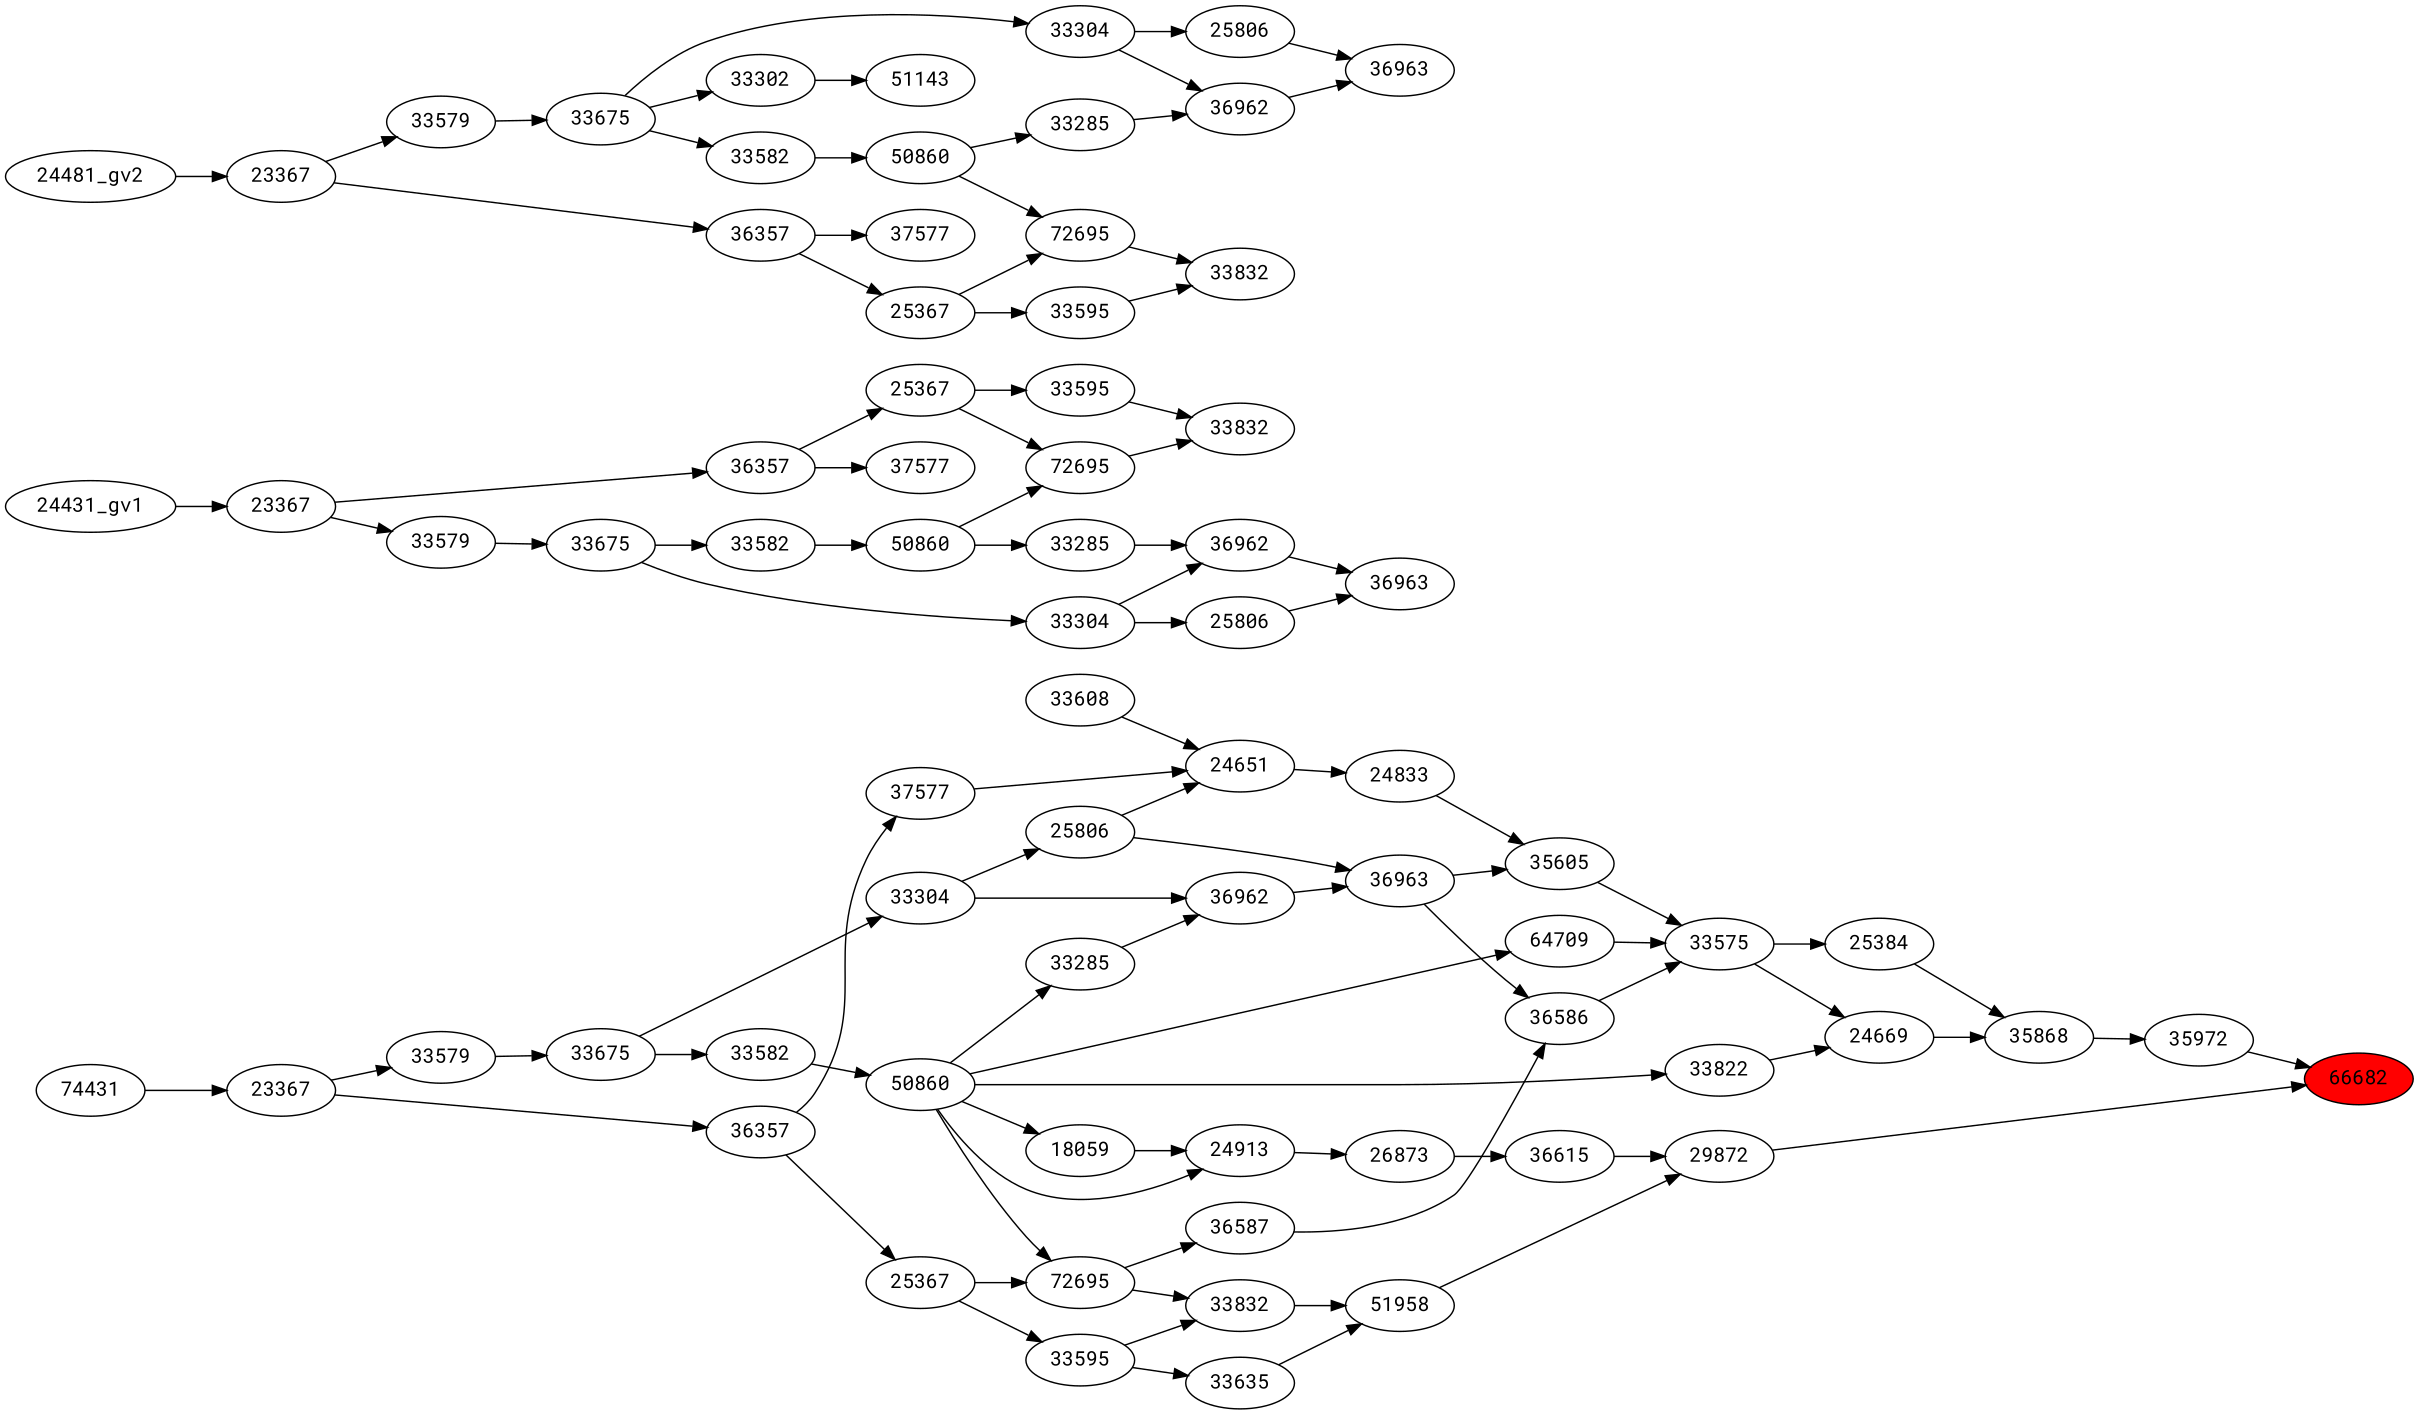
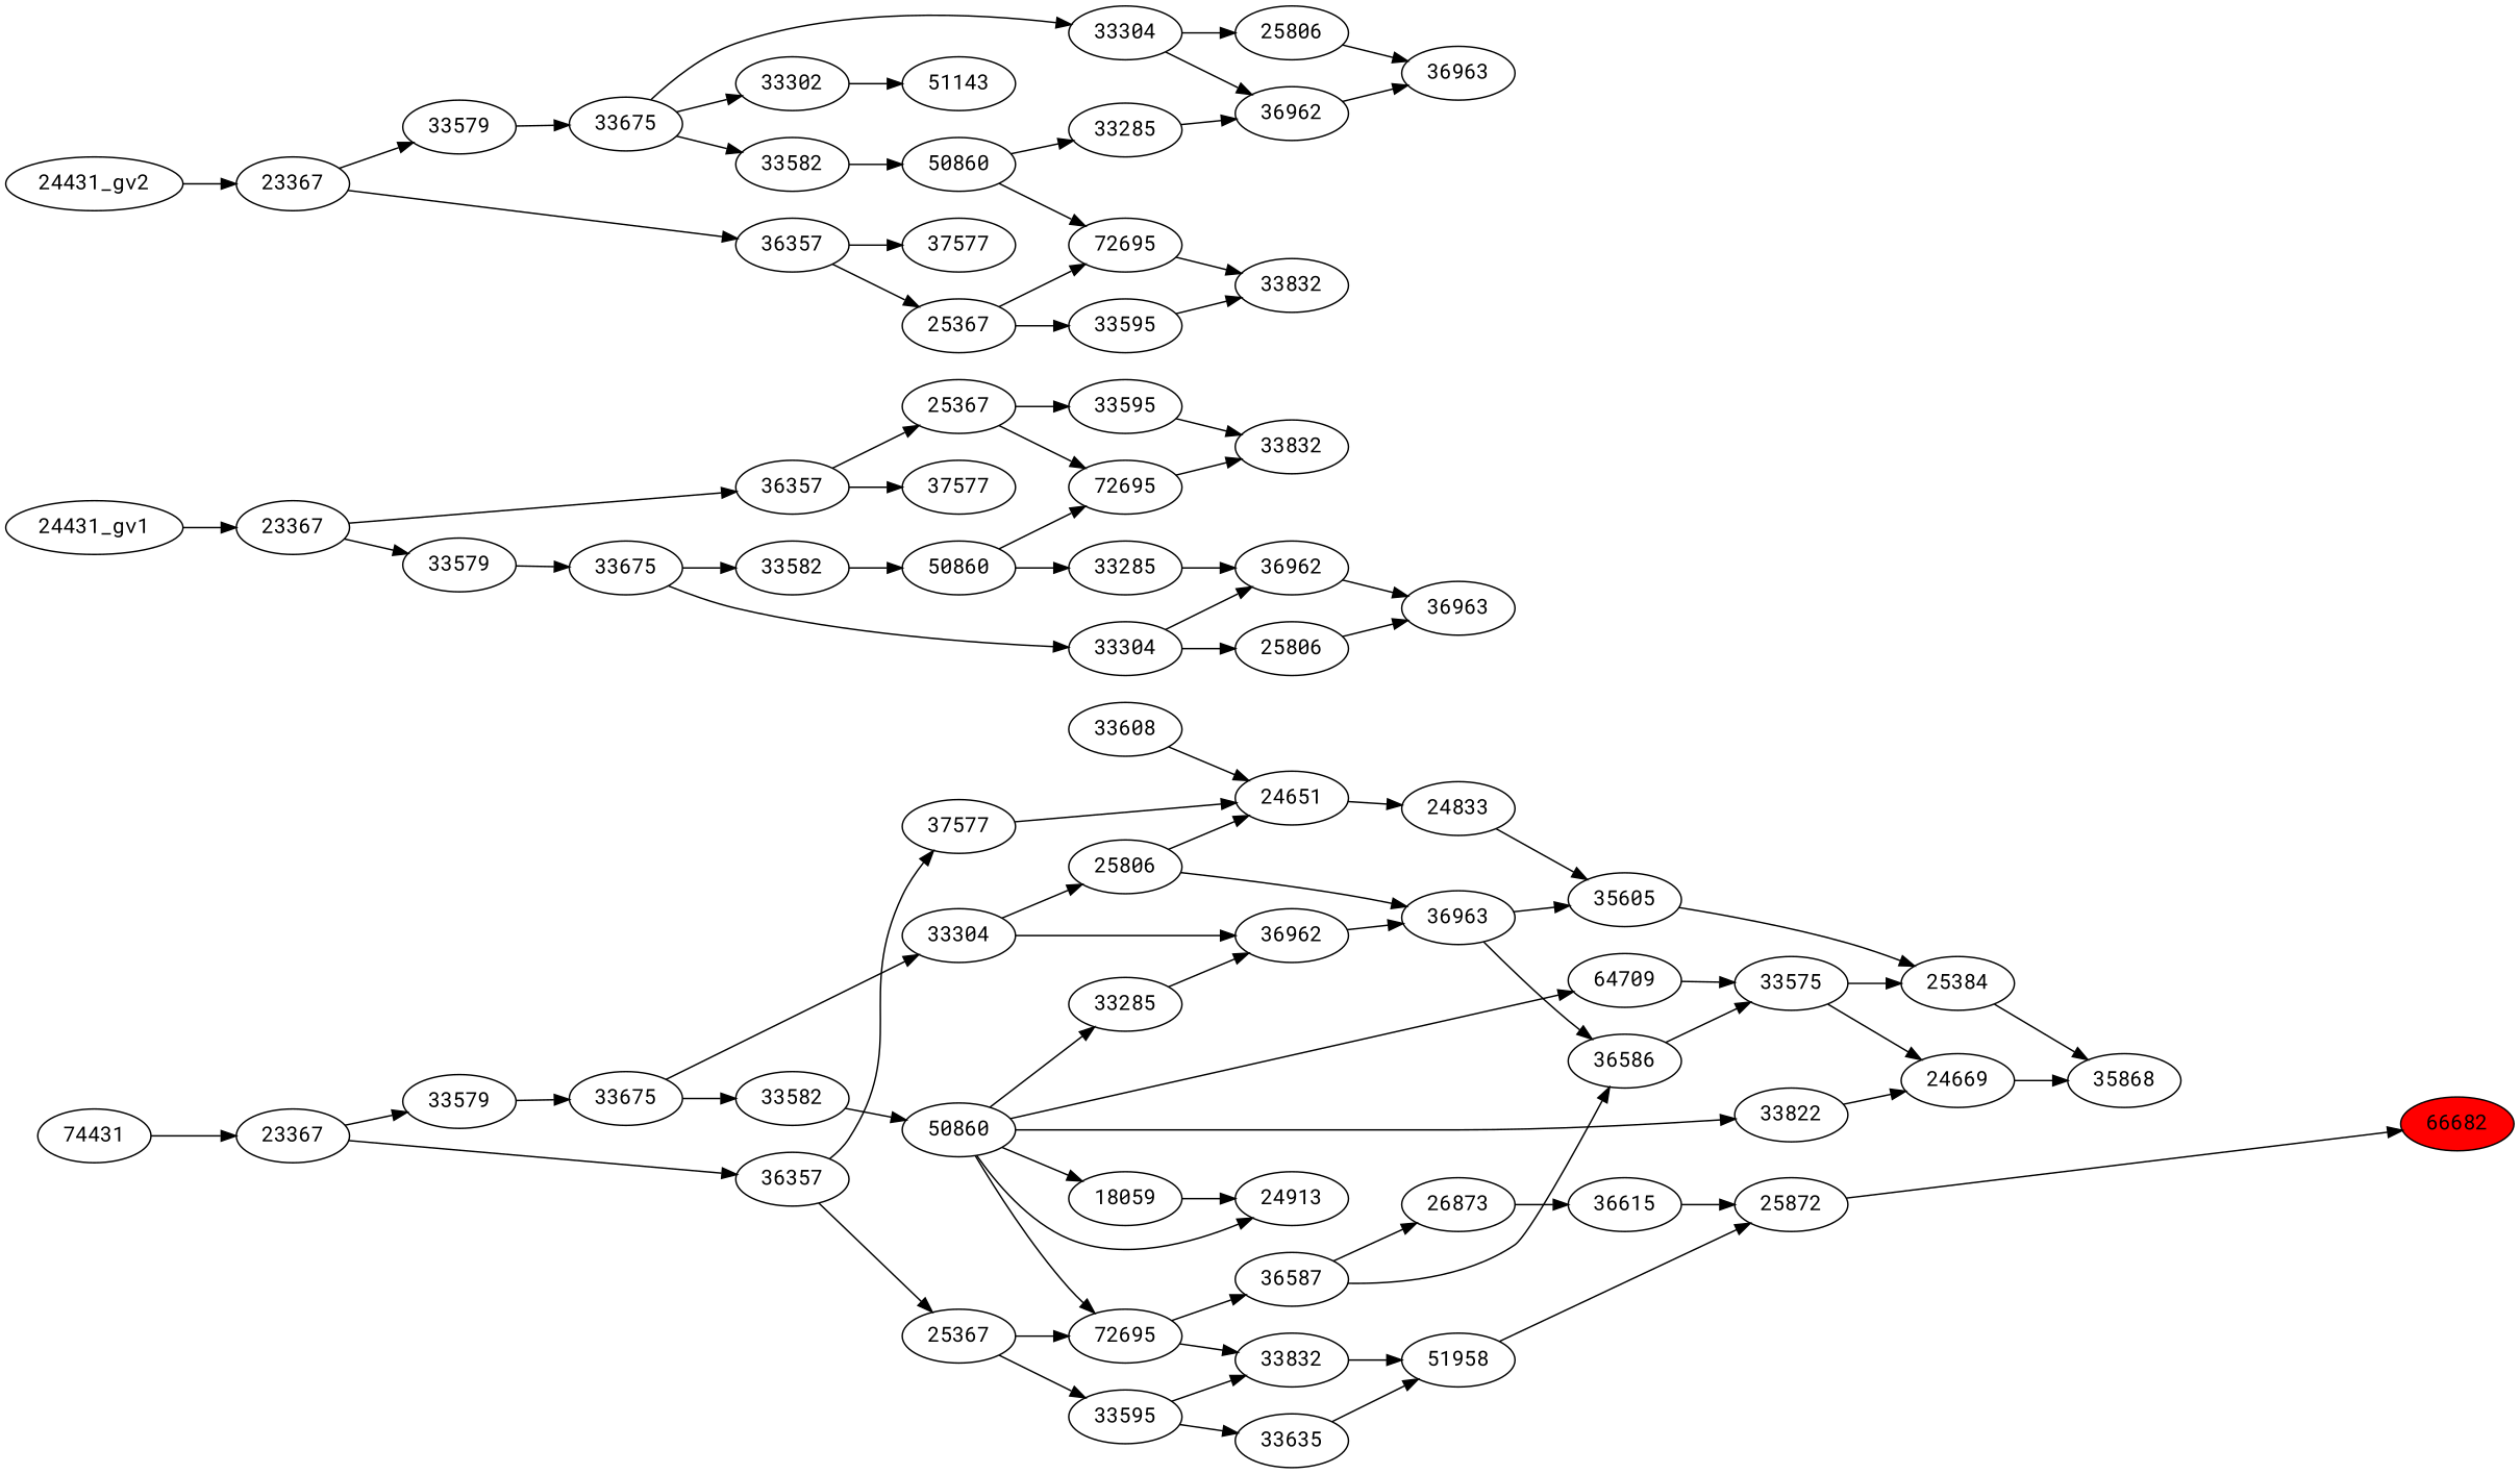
  strict digraph {
    fontname="Roboto Mono"
    rankdir=LR
    node [fontname="Roboto Mono"]
    edge [fontname="Roboto Mono"]
    n1 [fillcolor=red label=66682 style=filled]
-   n2 [label=29872]
-   n3 [label=35972]
+   n2 [label=25872]
    n4 [label=36615]
    n5 [label=51958]
    n6 [label=35868]
    n7 [label=26873]
    n8 [label=33832]
    n9 [label=33635]
    n10 [label=25384]
    n11 [label=24669]
    n12 [label=24913]
    n13 [label=72695]
    n14 [label=36587]
    n15 [label=36586]
    n16 [label=33595]
    n17 [label=33575]
    n18 [label=33822]
    n19 [label=18059]
    n20 [label=50860]
    n21 [label=64709]
    n22 [label=33285]
    n23 [label=36962]
    n24 [label=25367]
    n25 [label=35605]
    n26 [label=24651]
    n27 [label=24833]
    n28 [label=33582]
    n29 [label=36357]
    n30 [label=37577]
    n31 [label=36963]
    n32 [label=25806]
    n33 [label=33608]
    n34 [label=33675]
    n35 [label=33304]
    n36 [label=23367]
    n37 [label=33579]
    n38 [label=74431]
    n39 [label=33832]
    n40 [label=72695]
    n41 [label=33595]
    n42 [label=50860]
    n43 [label=33285]
    n44 [label=36962]
    n45 [label=25367]
    n46 [label=33582]
    n47 [label=36357]
    n48 [label=37577]
    n49 [label=33675]
    n50 [label=33304]
    n51 [label=25806]
    n52 [label=23367]
    n53 [label=33579]
    n54 [label=36963]
    "24431_gv1"
    n56 [label=36963]
    n57 [label=36962]
    n58 [label=25806]
    n59 [label=33285]
    n60 [label=33304]
    n61 [label=51143]
    n62 [label=33302]
    n63 [label=50860]
    n64 [label=72695]
    n65 [label=33832]
    n66 [label=33675]
    n67 [label=33582]
    n68 [label=33579]
    n69 [label=33595]
    n70 [label=23367]
    n71 [label=36357]
    n72 [label=37577]
    n73 [label=25367]
-   "24431_gv2" [label="24481_gv2"]
+   "24431_gv2"
    subgraph sub_1 {
      n1
      n2
-     n3
      n4
      n5
      n6
      n7
      n8
      n9
      n10
      n11
      n12
      n13
      n14
      n15
      n16
      n17
      n18
      n19
      n20
      n21
      n22
      n23
      n24
      n25
      n26
      n27
      n28
      n29
      n30
      n31
      n32
      n33
      n34
      n35
      n36
      n37
      n38
    }
    subgraph sub_2 {
      n39
      n40
      n41
      n42
      n43
      n44
      n45
      n46
      n47
      n48
      n49
      n50
      n51
      n52
      n53
      n54
      "24431_gv1"
    }
    subgraph sub_3 {
      n56
      n57
      n58
      n59
      n60
      n61
      n62
      n63
      n64
      n65
      n66
      n67
      n68
      n69
      n70
      n71
      n72
      n73
      "24431_gv2"
    }
    n2 -> n1
-   n3 -> n1
    n4 -> n2
    n5 -> n2
-   n6 -> n3
    n7 -> n4
    n8 -> n5
    n9 -> n5
    n10 -> n6
    n11 -> n6
-   n12 -> n7
+   n14 -> n7
    n13 -> n8
    n13 -> n14
    n14 -> n15
    n15 -> n17
    n16 -> n8
    n16 -> n9
    n17 -> n10
    n17 -> n11
    n18 -> n11
    n19 -> n12
    n20 -> n12
    n20 -> n13
    n20 -> n18
    n20 -> n19
    n20 -> n21
    n20 -> n22
    n21 -> n17
    n22 -> n23
    n23 -> n31
    n24 -> n13
    n24 -> n16
-   n25 -> n17
+   n25 -> n10
    n26 -> n27
    n27 -> n25
    n28 -> n20
    n29 -> n24
    n29 -> n30
    n30 -> n26
    n31 -> n15
    n31 -> n25
    n32 -> n26
    n32 -> n31
    n33 -> n26
    n34 -> n28
    n34 -> n35
    n35 -> n23
    n35 -> n32
    n36 -> n29
    n36 -> n37
    n37 -> n34
    n38 -> n36
    n40 -> n39
    n41 -> n39
    n42 -> n40
    n42 -> n43
    n43 -> n44
    n44 -> n54
    n45 -> n40
    n45 -> n41
    n46 -> n42
    n47 -> n45
    n47 -> n48
    n49 -> n46
    n49 -> n50
    n50 -> n44
    n50 -> n51
    n51 -> n54
    n52 -> n47
    n52 -> n53
    n53 -> n49
    "24431_gv1" -> n52
    n57 -> n56
    n58 -> n56
    n59 -> n57
    n60 -> n57
    n60 -> n58
    n62 -> n61
    n63 -> n59
    n63 -> n64
    n64 -> n65
    n66 -> n60
    n66 -> n62
    n66 -> n67
    n67 -> n63
    n68 -> n66
    n69 -> n65
    n70 -> n68
    n70 -> n71
    n71 -> n72
    n71 -> n73
    n73 -> n64
    n73 -> n69
    "24431_gv2" -> n70
  }
